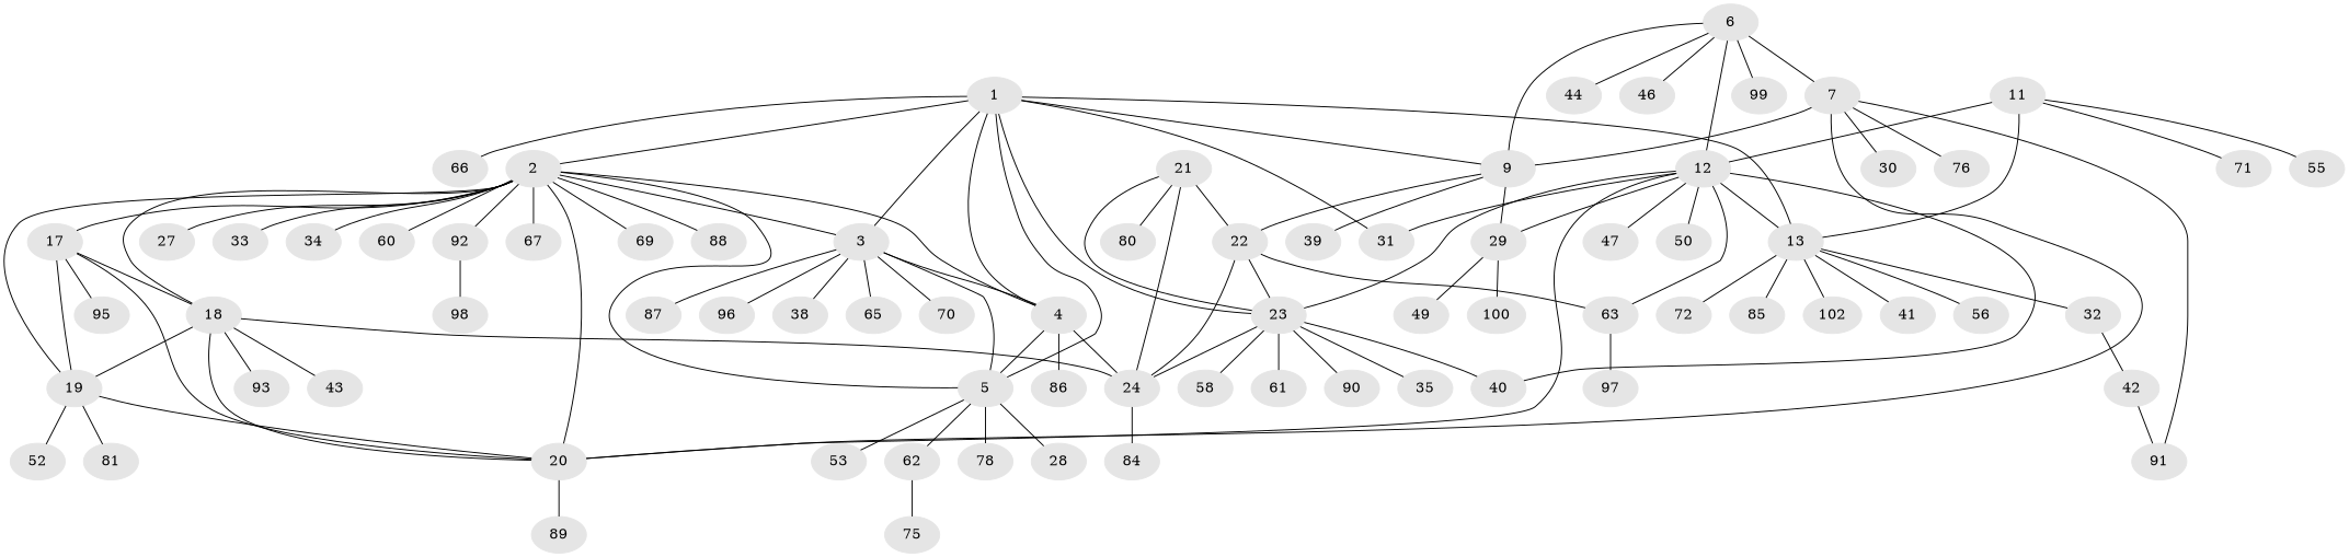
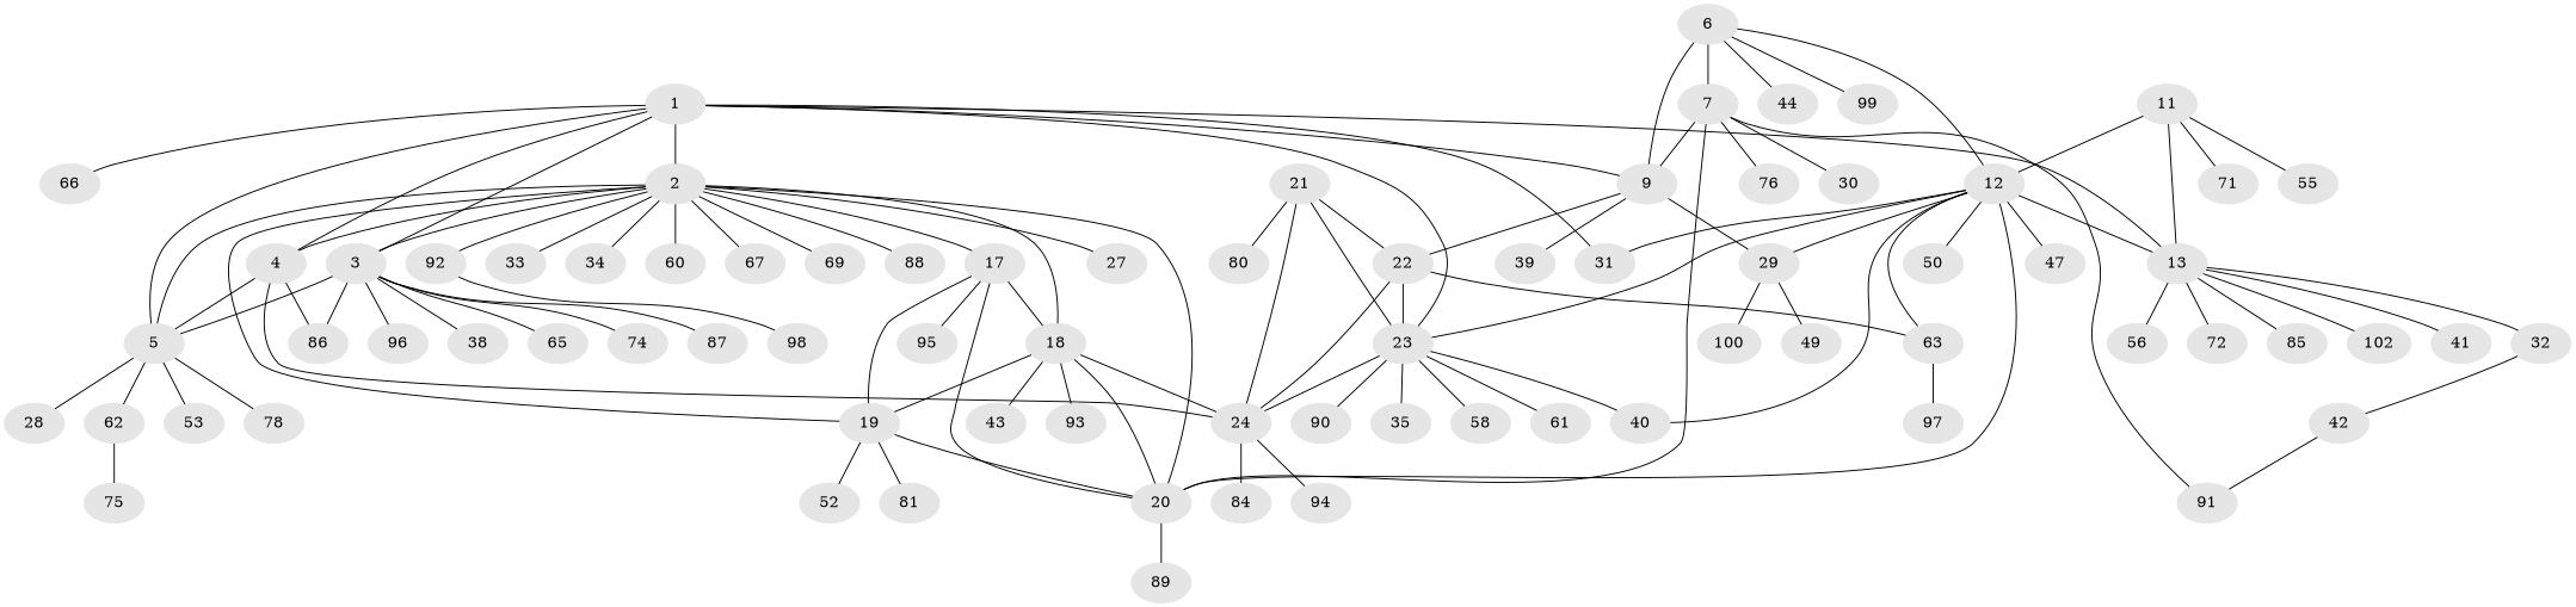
  graph {
    node [color=gray90 style=filled]
    1 [super="+77"]
    2 [super="+16"]
    3 [super="+36"]
    4
    5 [super="+26"]
    9
    13 [super="+15"]
    23 [super="+79"]
    31
    66
    17 [super="+37"]
    18 [super="+57"]
    19 [super="+70"]
    20 [super="+51"]
    27
    33
    34
    60 [super="+64"]
    67
    69
    88
    92
    38
    65
-   74 [label=70]
+   74
    87
    96
    24 [super="+25"]
    n29 [label=86]
    28
    53
    n32 [label=62]
    78
    22 [super="+59"]
    29 [super="+62"]
    39 [super="+48"]
    32
    41 [super="+82"]
    56
    72
    85
    102
    40
    35 [super="+86"]
    58
    61
    90
    95
    43
    93
    52
    81
    89
    98
    84
+   94
    75
    6 [super="+10"]
    7 [super="+8"]
    12 [super="+14"]
    44
-   46
    99
    30
    76
    91
    47 [super="+73"]
    50
    63
    49
    100
    11
    55
    71
    97
    42 [super="+101"]
    21 [super="+45"]
    80
    1 -- 2
    1 -- 3
    1 -- 4
    1 -- 5
    1 -- 9
    1 -- 13
    1 -- 23
    1 -- 31
    1 -- 66
    2 -- 3
    2 -- 4
    2 -- 5
    2 -- 17
    2 -- 18
    2 -- 19
    2 -- 20
    2 -- 27
    2 -- 33
    2 -- 34
    2 -- 60
    2 -- 67
    2 -- 69
    2 -- 88
    2 -- 92
-   3 -- 4
+   3 -- n29
    3 -- 5
    3 -- 38
    3 -- 65
    3 -- 74
    3 -- 87
    3 -- 96
    4 -- 5
    4 -- 24
    4 -- n29
    5 -- 28
    5 -- 53
    5 -- n32
    5 -- 78
    9 -- 22
    9 -- 29
    9 -- 39
    13 -- 32
    13 -- 41
    13 -- 56
    13 -- 72
    13 -- 85
    13 -- 102
    23 -- 24 [weight=2]
    23 -- 40
    23 -- 35
    23 -- 58
    23 -- 61
    23 -- 90
    17 -- 18
    17 -- 19
    17 -- 20
    17 -- 95
    18 -- 19
    18 -- 20
    18 -- 24
    18 -- 43
    18 -- 93
    19 -- 20
    19 -- 52
    19 -- 81
    20 -- 89
    92 -- 98
    24 -- 84
+   24 -- 94
    n32 -- 75
    22 -- 23
    22 -- 24 [weight=2]
    22 -- 63
    29 -- 49
    29 -- 100
    32 -- 42
    6 -- 9 [weight=2]
    6 -- 7 [weight=4]
    6 -- 12
    6 -- 44
-   6 -- 46
    6 -- 99
    7 -- 9 [weight=2]
    7 -- 20
    7 -- 30
    7 -- 76
    7 -- 91
    12 -- 13 [weight=4]
    12 -- 23
    12 -- 31
    12 -- 20 [weight=2]
    12 -- 29
    12 -- 40
    12 -- 47
    12 -- 50
    12 -- 63
    63 -- 97
    11 -- 13 [weight=2]
    11 -- 12 [weight=2]
    11 -- 55
    11 -- 71
    42 -- 91
    21 -- 23
    21 -- 24 [weight=2]
    21 -- 22
    21 -- 80
  }
